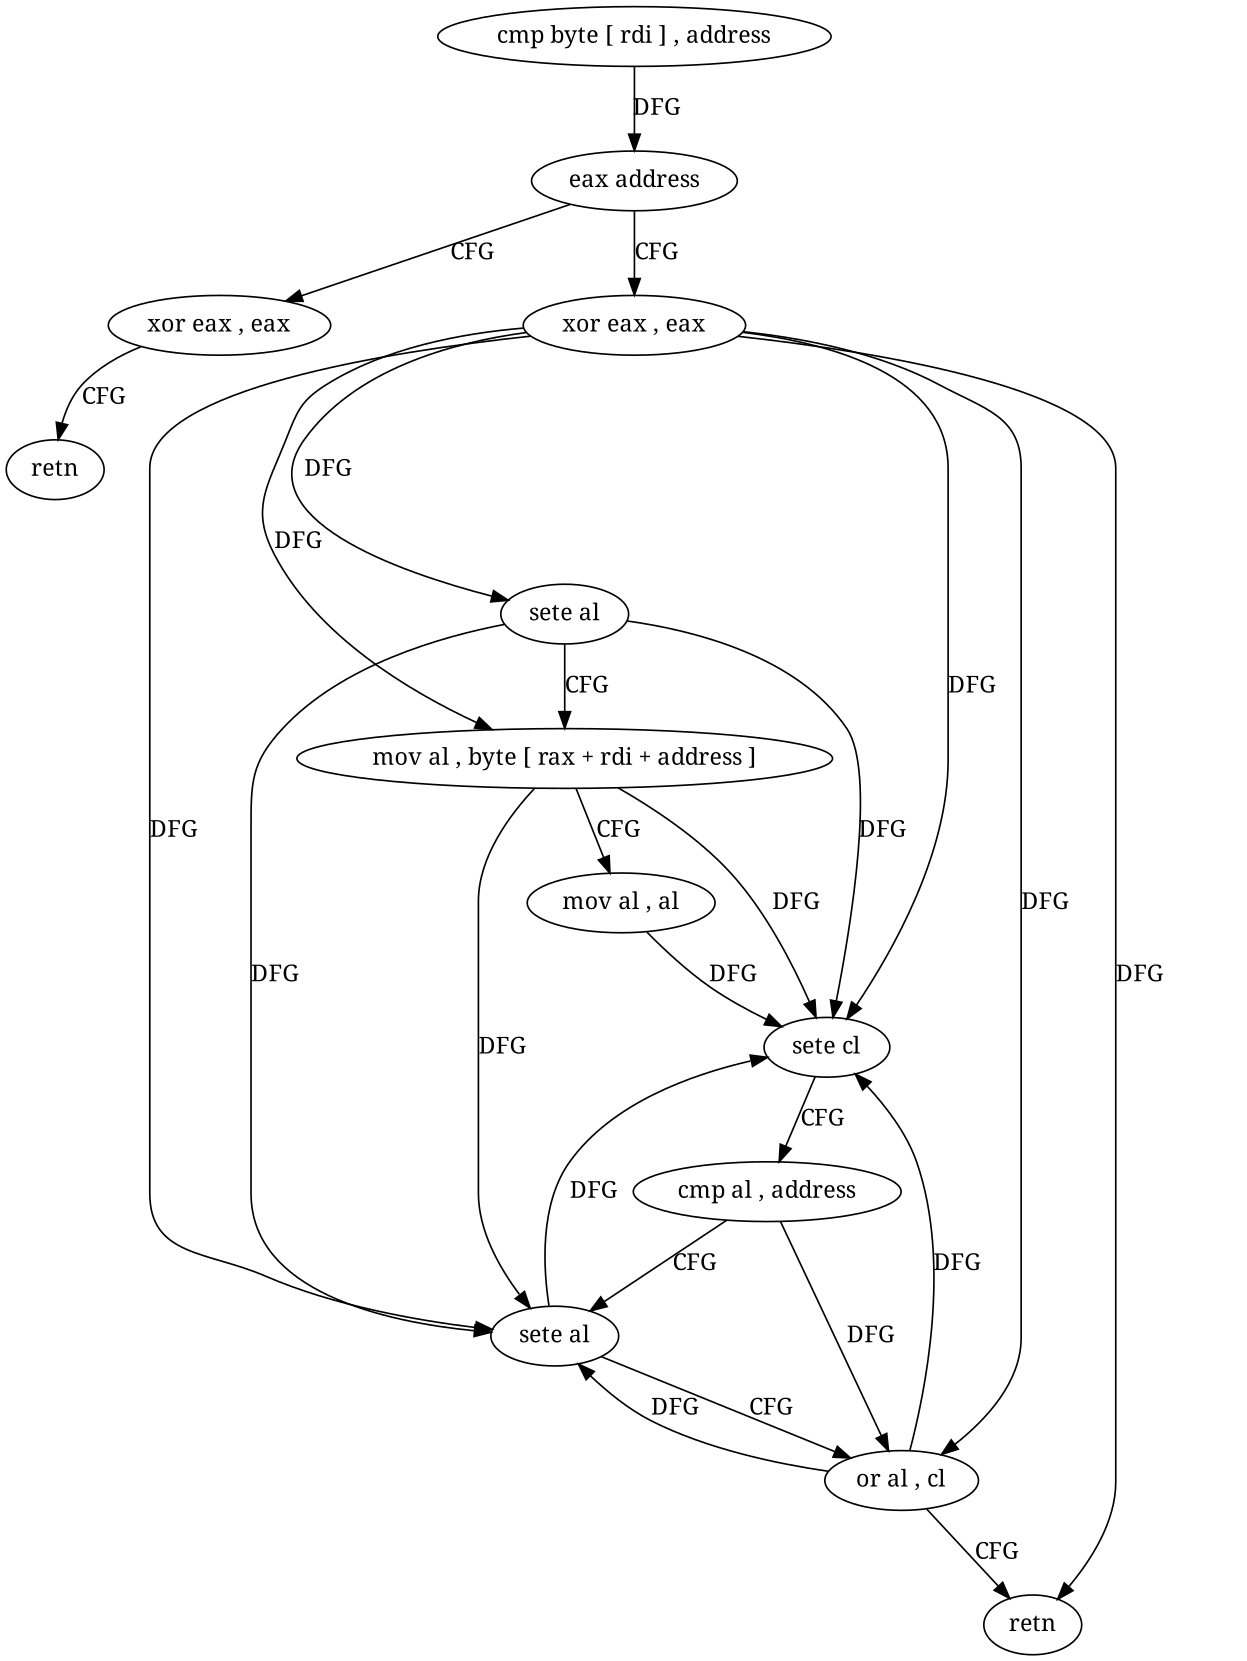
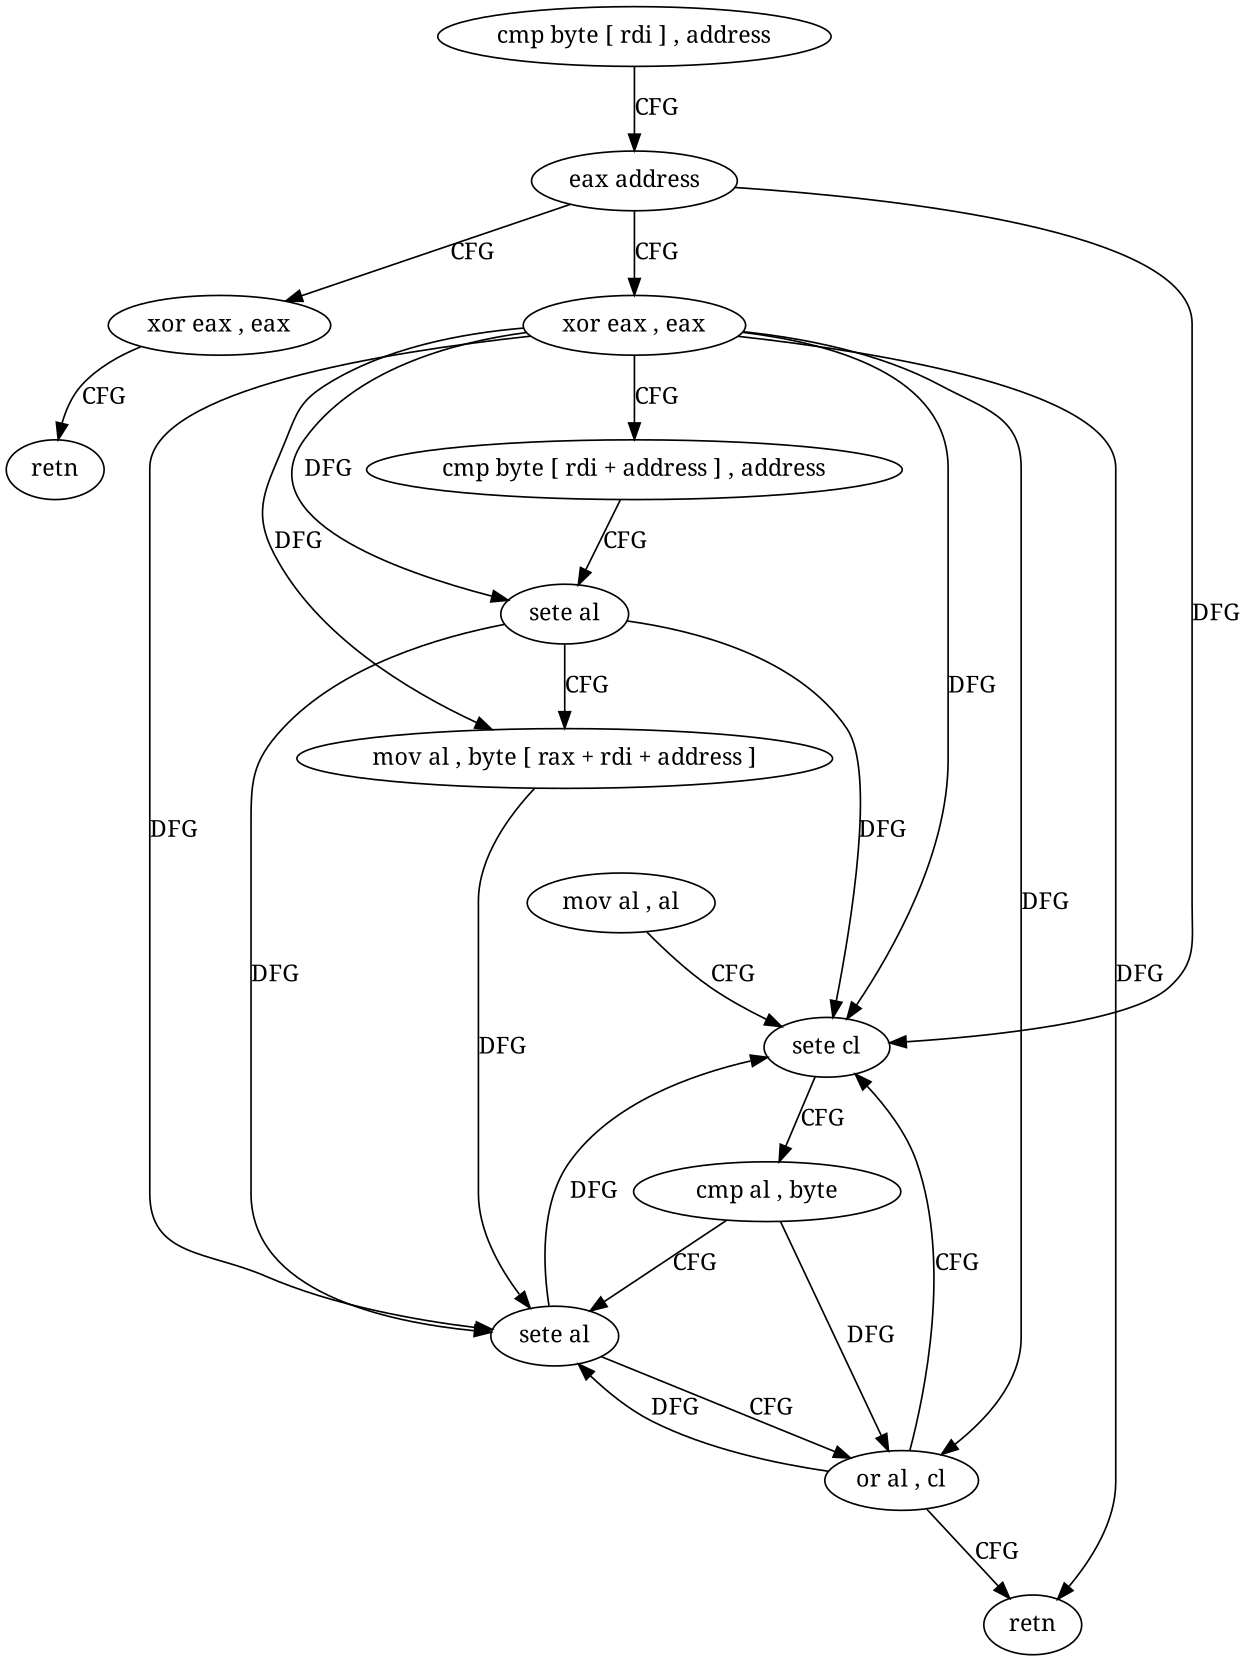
  digraph {
    fontname="Noto Serif"
    node [fontname="Noto Serif"]
    edge [fontname="Noto Serif"]
    n1 [label="cmp byte [ rdi ] , address"]
    n2 [label="eax address"]
    n3 [label="xor eax , eax"]
    n4 [label="xor eax , eax"]
    n5 [label=retn]
+   n6 [label="cmp byte [ rdi + address ] , address"]
    n7 [label="sete al"]
    n8 [label="mov al , byte [ rax + rdi + address ]"]
    n9 [label="sete cl"]
    n10 [label="sete al"]
    n11 [label="or al , cl"]
    n12 [label=retn]
    n13 [label="mov al , al"]
-   n14 [label="cmp al , address"]
-   n1 -> n2 [label=DFG]
+   n14 [label="cmp al , byte"]
+   n1 -> n2 [label=CFG]
    n2 -> n3 [label=CFG]
    n2 -> n4 [label=CFG]
    n3 -> n5 [label=CFG]
+   n4 -> n6 [label=CFG]
    n4 -> n7 [label=DFG]
    n4 -> n8 [label=DFG]
    n4 -> n9 [label=DFG]
    n4 -> n10 [label=DFG]
    n4 -> n11 [label=DFG]
    n4 -> n12 [label=DFG]
+   n6 -> n7 [label=CFG]
    n7 -> n8 [label=CFG]
    n7 -> n9 [label=DFG]
    n7 -> n10 [label=DFG]
-   n8 -> n9 [label=DFG]
+   n2 -> n9 [label=DFG]
    n8 -> n10 [label=DFG]
-   n8 -> n13 [label=CFG]
    n9 -> n14 [label=CFG]
    n10 -> n9 [label=DFG]
    n10 -> n11 [label=CFG]
-   n11 -> n9 [label=DFG]
+   n11 -> n9 [label=CFG]
    n11 -> n10 [label=DFG]
    n11 -> n12 [label=CFG]
-   n13 -> n9 [label=DFG]
+   n13 -> n9 [label=CFG]
    n14 -> n10 [label=CFG]
    n14 -> n11 [label=DFG]
  }
